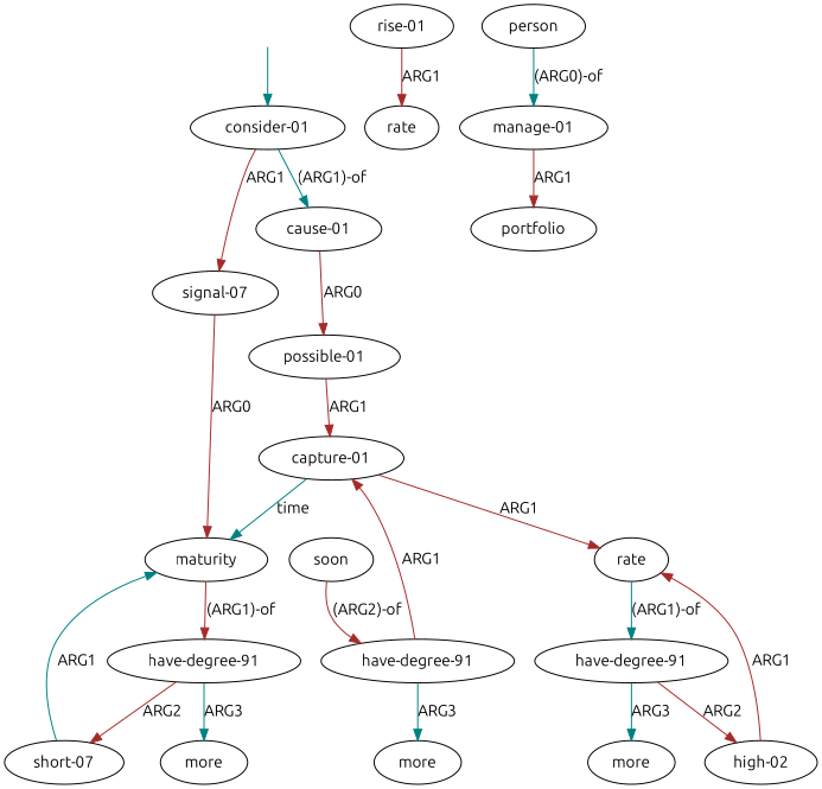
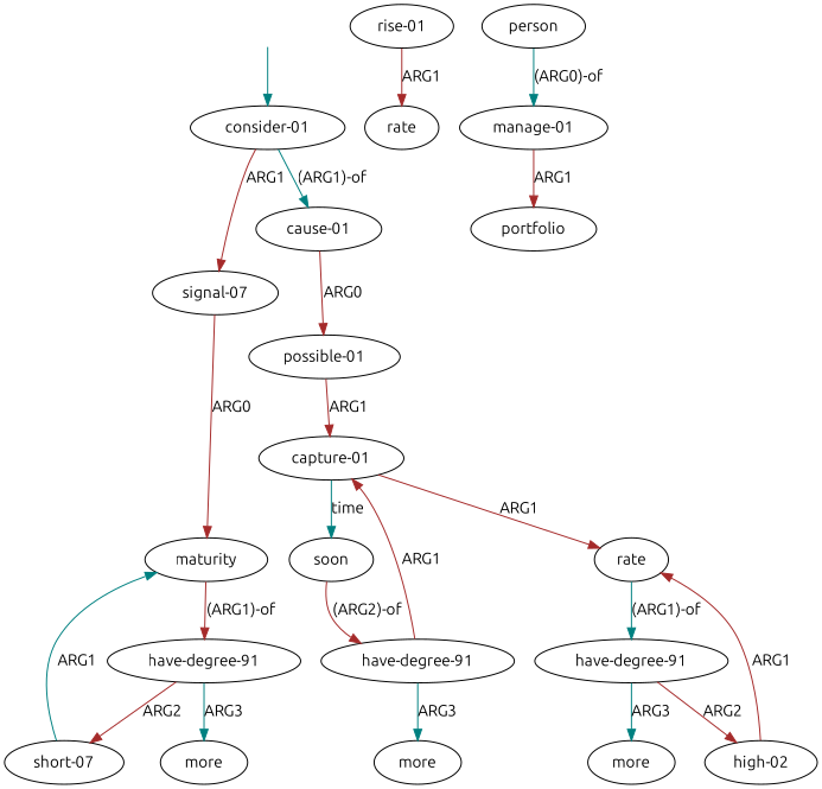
  digraph {
    fontname=Ubuntu
    node [fontname=Ubuntu]
    edge [color=brown fontname=Ubuntu]
    top [style=invis]
    n2 [label=<<table align="center" border="0" cellspacing="0"><tr><td colspan="2">consider-01</td></tr></table>>]
    n3 [label=<<table align="center" border="0" cellspacing="0"><tr><td colspan="2">signal-07</td></tr></table>>]
    n4 [label=<<table align="center" border="0" cellspacing="0"><tr><td colspan="2">cause-01</td></tr></table>>]
    n5 [label=<<table align="center" border="0" cellspacing="0"><tr><td colspan="2">maturity</td></tr></table>>]
    n6 [label=<<table align="center" border="0" cellspacing="0"><tr><td colspan="2">possible-01</td></tr></table>>]
    n7 [label=<<table align="center" border="0" cellspacing="0"><tr><td colspan="2">have-degree-91</td></tr></table>>]
    n8 [label=<<table align="center" border="0" cellspacing="0"><tr><td colspan="2">rise-01</td></tr></table>>]
    n9 [label=<<table align="center" border="0" cellspacing="0"><tr><td colspan="2">rate</td></tr></table>>]
    n10 [label=<<table align="center" border="0" cellspacing="0"><tr><td colspan="2">short-07</td></tr></table>>]
    n11 [label=<<table align="center" border="0" cellspacing="0"><tr><td colspan="2">more</td></tr></table>>]
    n12 [label=<<table align="center" border="0" cellspacing="0"><tr><td colspan="2">capture-01</td></tr></table>>]
    n13 [label=<<table align="center" border="0" cellspacing="0"><tr><td colspan="2">rate</td></tr></table>>]
    n14 [label=<<table align="center" border="0" cellspacing="0"><tr><td colspan="2">soon</td></tr></table>>]
    n15 [label=<<table align="center" border="0" cellspacing="0"><tr><td colspan="2">person</td></tr></table>>]
    n16 [label=<<table align="center" border="0" cellspacing="0"><tr><td colspan="2">manage-01</td></tr></table>>]
    n17 [label=<<table align="center" border="0" cellspacing="0"><tr><td colspan="2">have-degree-91</td></tr></table>>]
    n18 [label=<<table align="center" border="0" cellspacing="0"><tr><td colspan="2">have-degree-91</td></tr></table>>]
    n19 [label=<<table align="center" border="0" cellspacing="0"><tr><td colspan="2">portfolio</td></tr></table>>]
    n20 [label=<<table align="center" border="0" cellspacing="0"><tr><td colspan="2">high-02</td></tr></table>>]
    n21 [label=<<table align="center" border="0" cellspacing="0"><tr><td colspan="2">more</td></tr></table>>]
    n22 [label=<<table align="center" border="0" cellspacing="0"><tr><td colspan="2">more</td></tr></table>>]
    top -> n2 [color=teal]
    n2 -> n3 [label=ARG1]
    n2 -> n4 [color=teal label="(ARG1)-of"]
    n3 -> n5 [label=ARG0]
    n4 -> n6 [label=ARG0]
    n5 -> n7 [label="(ARG1)-of"]
    n6 -> n12 [label=ARG1]
    n7 -> n10 [label=ARG2]
    n7 -> n11 [color=teal label=ARG3]
    n8 -> n9 [label=ARG1]
    n10 -> n5 [color=teal label=ARG1]
    n12 -> n13 [label=ARG1]
-   n12 -> n5 [color=teal label=time]
+   n12 -> n14 [color=teal label=time]
    n13 -> n17 [color=teal label="(ARG1)-of"]
    n14 -> n18 [label="(ARG2)-of"]
    n15 -> n16 [color=teal label="(ARG0)-of"]
    n16 -> n19 [label=ARG1]
    n17 -> n20 [label=ARG2]
    n17 -> n21 [color=teal label=ARG3]
    n18 -> n12 [label=ARG1]
    n18 -> n22 [color=teal label=ARG3]
    n20 -> n13 [label=ARG1]
  }
